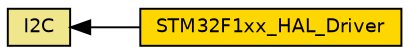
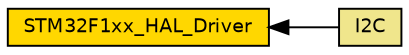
  digraph {
    rankdir=LR
    node [color=black fontname=Helvetica fontsize=10 shape=record style=filled]
    n1 [fillcolor=khaki fontcolor=black height=0.2 label=I2C width=0.4]
    n2 [fillcolor=gold height=0.2 label=STM32F1xx_HAL_Driver width=0.4]
-   n1 -> n2 [dir=back fontname=Helvetica fontsize=10 labelfontname=Helvetica labelfontsize=10 shape=plaintext style=solid]
+   n2 -> n1 [dir=back fontname=Helvetica fontsize=10 labelfontname=Helvetica labelfontsize=10 shape=plaintext style=solid]
  }
